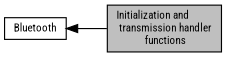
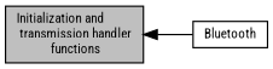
  digraph {
    rankdir=LR
    fontname="Roboto Condensed"
    node [color=black fontname="Roboto Condensed" fontsize=10 shape=record style=filled]
    n1 [fillcolor=grey75 fontcolor=black height=0.2 label="Initialization and\l transmission handler\l functions" width=0.4]
    n2 [fillcolor=white height=0.2 label=Bluetooth width=0.4]
-   n2 -> n1 [dir=back fontname="Roboto Condensed" fontsize=10 labelfontname=Helvetica labelfontsize=10 shape=plaintext style=solid]
+   n1 -> n2 [dir=back fontname="Roboto Condensed" fontsize=10 labelfontname=Helvetica labelfontsize=10 shape=plaintext style=solid]
  }
